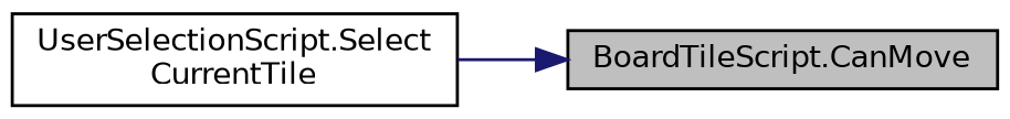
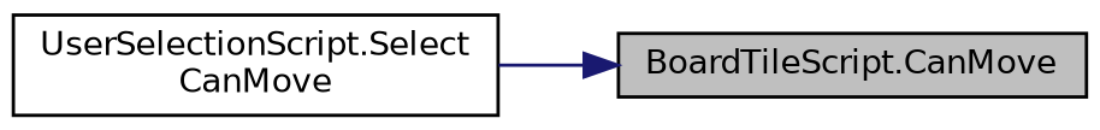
  digraph {
    rankdir=RL
    node [color=black fontname=Helvetica fontsize=10 shape=record style=filled]
    n1 [fillcolor=grey75 fontcolor=black height=0.2 label="BoardTileScript.CanMove" width=0.4]
-   n2 [fillcolor=white height=0.2 label="UserSelectionScript.Select\lCurrentTile" width=0.4]
+   n2 [fillcolor=white height=0.2 label="UserSelectionScript.Select\lCanMove" width=0.4]
    n1 -> n2 [color=midnightblue dir=back fontname=Helvetica fontsize=10 labelfontname=Helvetica labelfontsize=10 style=solid]
  }
